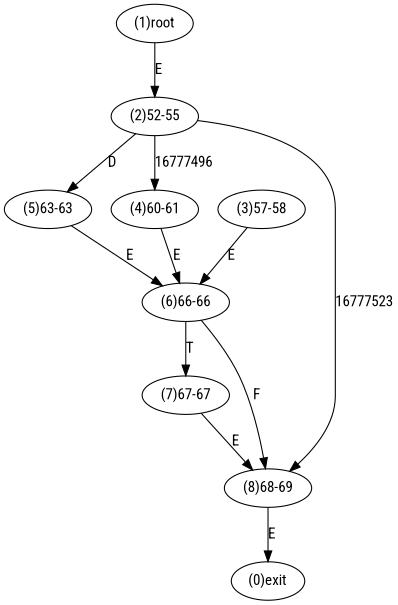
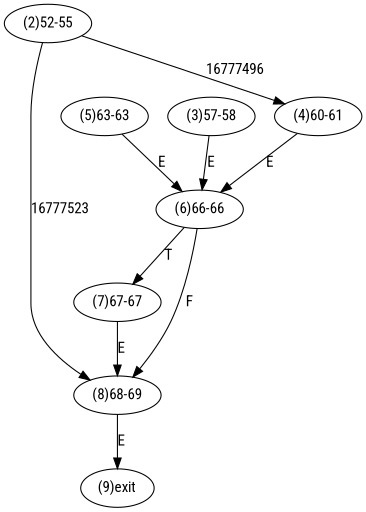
  digraph {
    fontname="Roboto Condensed"
    node [fontname="Roboto Condensed"]
    edge [fontname="Roboto Condensed"]
-   n1 [label="(1)root"]
    n2 [label="(2)52-55"]
    n3 [label="(4)60-61"]
    n4 [label="(5)63-63"]
    n5 [label="(8)68-69"]
    n6 [label="(3)57-58"]
    n7 [label="(6)66-66"]
    n8 [label="(7)67-67"]
-   n9 [label="(0)exit"]
-   n1 -> n2 [label=E]
+   n9 [label="(9)exit"]
    n2 -> n3 [label=16777496]
-   n2 -> n4 [label=D]
    n2 -> n5 [label=16777523]
    n3 -> n7 [label=E]
    n4 -> n7 [label=E]
    n5 -> n9 [label=E]
    n6 -> n7 [label=E]
    n7 -> n5 [label=F]
    n7 -> n8 [label=T]
    n8 -> n5 [label=E]
  }
